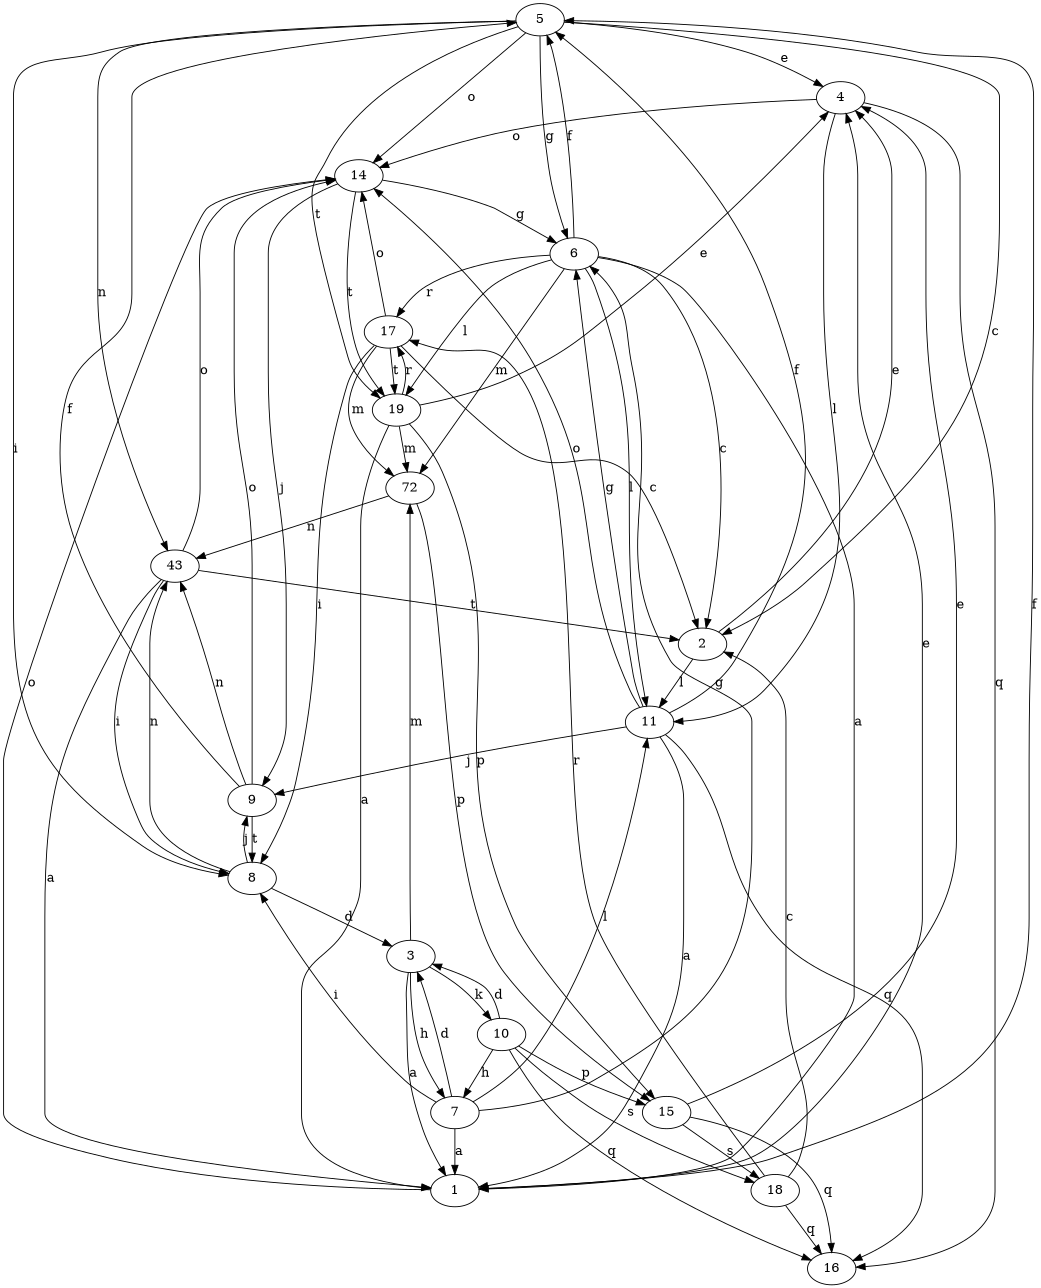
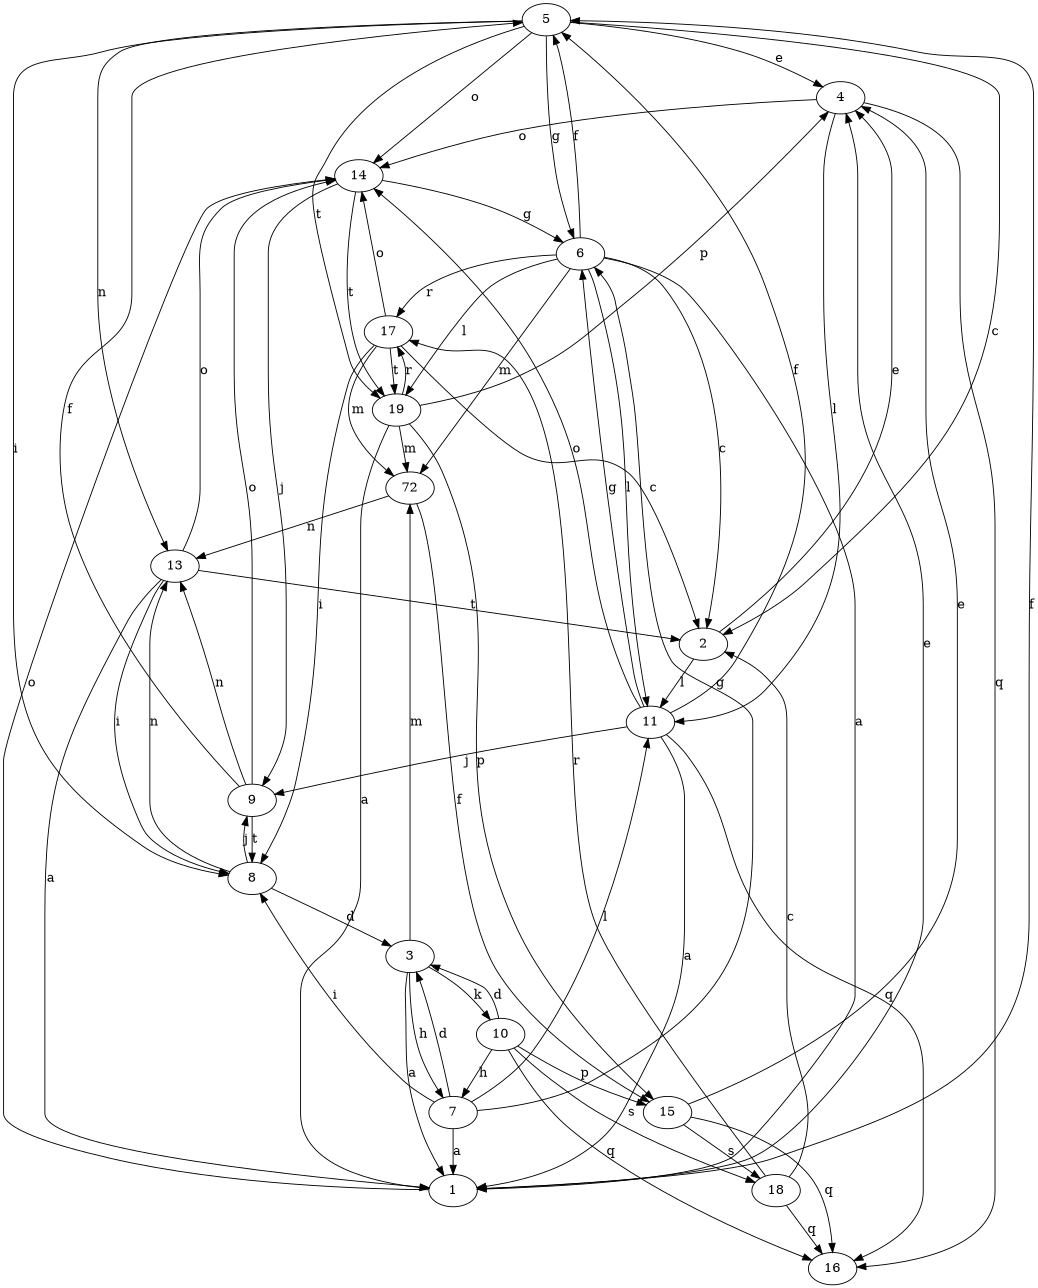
  strict digraph {
    5
    4
    14
    2
    6
    8
-   13 [label=43]
+   13
    19
    7
    1
    11
    3
    9
    16
    10
    n16 [label=72]
    15
    18
    17
    5 -> 4 [label=e]
    5 -> 14 [label=o]
    5 -> 2 [label=c]
    5 -> 6 [label=g]
    5 -> 8 [label=i]
    5 -> 13 [label=n]
    5 -> 19 [label=t]
    4 -> 14 [label=o]
    4 -> 11 [label=l]
    4 -> 16 [label=q]
    14 -> 6 [label=g]
    14 -> 19 [label=t]
    14 -> 9 [label=j]
    2 -> 4 [label=e]
    2 -> 11 [label=l]
    6 -> 5 [label=f]
    6 -> 2 [label=c]
    6 -> 19 [label=l]
    6 -> 1 [label=a]
    6 -> 11 [label=l]
    6 -> n16 [label=m]
    6 -> 17 [label=r]
    8 -> 13 [label=n]
    8 -> 3 [label=d]
    8 -> 9 [label=j]
    13 -> 14 [label=o]
    13 -> 2 [label=t]
    13 -> 8 [label=i]
    13 -> 1 [label=a]
-   19 -> 4 [label=e]
+   19 -> 4 [label=p]
    19 -> 1 [label=a]
    19 -> n16 [label=m]
    19 -> 15 [label=p]
    19 -> 17 [label=r]
    7 -> 6 [label=g]
    7 -> 8 [label=i]
    7 -> 1 [label=a]
    7 -> 11 [label=l]
    7 -> 3 [label=d]
    1 -> 5 [label=f]
    1 -> 4 [label=e]
    1 -> 14 [label=o]
    11 -> 5 [label=f]
    11 -> 14 [label=o]
    11 -> 6 [label=g]
    11 -> 1 [label=a]
    11 -> 9 [label=j]
    11 -> 16 [label=q]
    3 -> 7 [label=h]
    3 -> 1 [label=a]
    3 -> 10 [label=k]
    3 -> n16 [label=m]
    9 -> 5 [label=f]
    9 -> 14 [label=o]
    9 -> 8 [label=t]
    9 -> 13 [label=n]
    10 -> 7 [label=h]
    10 -> 3 [label=d]
    10 -> 16 [label=q]
    10 -> 15 [label=p]
    10 -> 18 [label=s]
    n16 -> 13 [label=n]
-   n16 -> 15 [label=p]
+   n16 -> 15 [label=f]
    15 -> 4 [label=e]
    15 -> 16 [label=q]
    15 -> 18 [label=s]
    18 -> 2 [label=c]
    18 -> 16 [label=q]
    18 -> 17 [label=r]
    17 -> 14 [label=o]
    17 -> 2 [label=c]
    17 -> 8 [label=i]
    17 -> 19 [label=t]
    17 -> n16 [label=m]
  }
